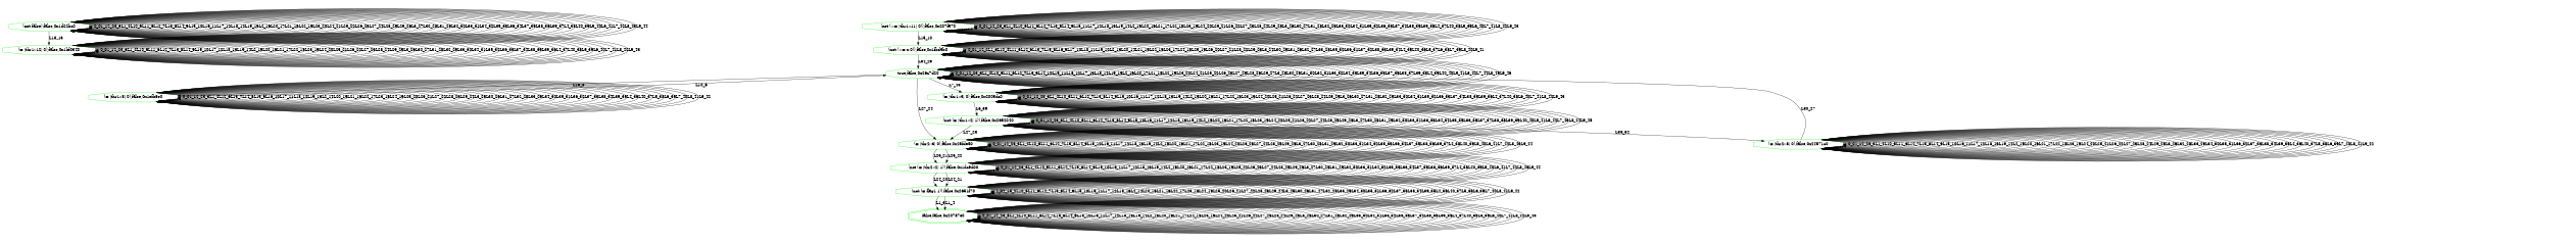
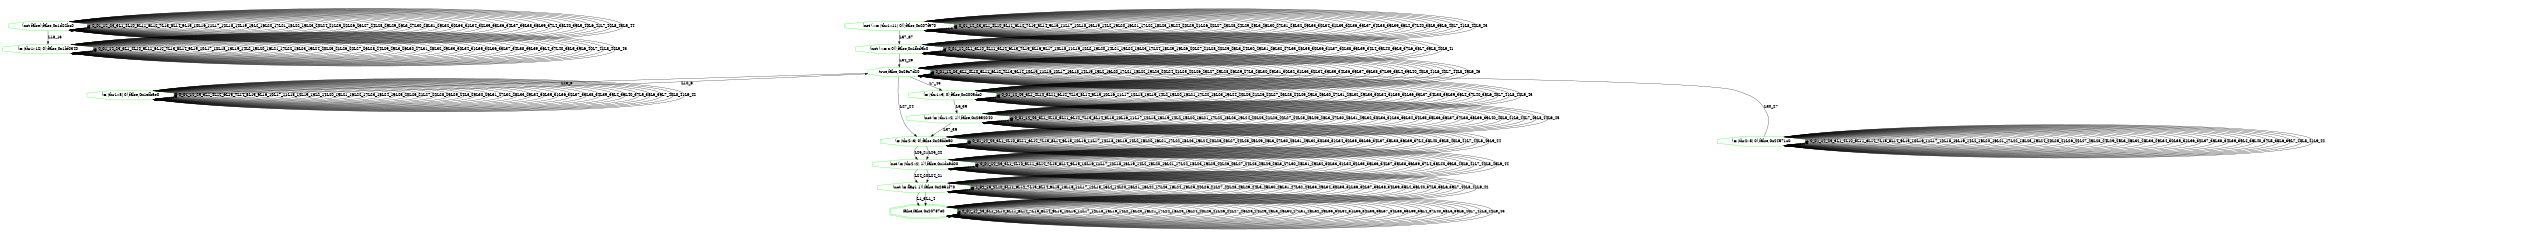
  digraph {
    node [color=green shape=octagon]
    n1 [label="(not false),false,0x1d22bc0"]
    n2 [label="(= |thr1::12| 0),false,0x1bf0340"]
    n3 [label="(not (<= |thr1::11| 0)),false,0x207f970"]
    n4 [label="(not (<= x 0)),false,0x1fbd9b0"]
    n5 [label="true,false,0x26c7d20"]
    n6 [label="(= |thr1::8| 0),false,0x1efb6e0"]
    n7 [label="(= |thr2::3| 0),false,0x25fde50"]
    n8 [label="(= |thr1::3| 0),false,0x2005dc0"]
    n9 [label="(not (= |thr2::2| 1)),false,0x1dc9d00"]
    n10 [label="(not (= |thr1::2| 1)),false,0x2652040"]
    n11 [label="(not (= flag1 1)),false,0x2651f70"]
    n12 [label="false,false,0x20787e0" shape=doubleoctagon]
    n13 [label="(= |thr2::8| 0),false,0x24571c0"]
    n1 -> n1 [label="0_0"]
    n1 -> n1 [label="1_1"]
    n1 -> n1 [label="2_2"]
    n1 -> n1 [label="3_3"]
    n1 -> n1 [label=L1_4]
    n1 -> n1 [label=L10_5]
    n1 -> n1 [label=L11_6]
    n1 -> n1 [label=L12_7]
    n1 -> n1 [label=L13_8]
    n1 -> n1 [label=L14_9]
    n1 -> n1 [label=L15_10]
    n1 -> n1 [label=L16_11]
    n1 -> n1 [label=L17_12]
    n1 -> n1 [label=L18_14]
    n1 -> n1 [label=L19_15]
    n1 -> n1 [label=L2_16]
    n1 -> n1 [label=L20_17]
    n1 -> n1 [label=L21_18]
    n1 -> n1 [label=L22_19]
    n1 -> n1 [label=L23_20]
    n1 -> n1 [label=L24_21]
    n1 -> n1 [label=L25_22]
    n1 -> n1 [label=L26_23]
    n1 -> n1 [label=L27_24]
    n1 -> n1 [label=L28_25]
    n1 -> n1 [label=L29_26]
    n1 -> n1 [label=L3_27]
    n1 -> n1 [label=L30_28]
    n1 -> n1 [label=L31_29]
    n1 -> n1 [label=L32_30]
    n1 -> n1 [label=L33_31]
    n1 -> n1 [label=L34_32]
    n1 -> n1 [label=L35_33]
    n1 -> n1 [label=L36_34]
    n1 -> n1 [label=L37_35]
    n1 -> n1 [label=L38_36]
    n1 -> n1 [label=L39_37]
    n1 -> n1 [label=L4_38]
    n1 -> n1 [label=L40_39]
    n1 -> n1 [label=L5_40]
    n1 -> n1 [label=L6_41]
    n1 -> n1 [label=L7_42]
    n1 -> n1 [label=L8_43]
    n1 -> n1 [label=L9_44]
    n1 -> n2 [label=L18_13]
    n2 -> n2 [label="0_0"]
    n2 -> n2 [label="1_1"]
    n2 -> n2 [label="2_2"]
    n2 -> n2 [label="3_3"]
    n2 -> n2 [label=L1_4]
    n2 -> n2 [label=L10_5]
    n2 -> n2 [label=L11_6]
    n2 -> n2 [label=L12_7]
    n2 -> n2 [label=L13_8]
    n2 -> n2 [label=L14_9]
    n2 -> n2 [label=L15_10]
    n2 -> n2 [label=L17_12]
    n2 -> n2 [label=L18_13]
    n2 -> n2 [label=L19_14]
    n2 -> n2 [label=L2_15]
    n2 -> n2 [label=L20_16]
    n2 -> n2 [label=L21_17]
    n2 -> n2 [label=L22_18]
    n2 -> n2 [label=L23_19]
    n2 -> n2 [label=L24_20]
    n2 -> n2 [label=L25_21]
    n2 -> n2 [label=L26_22]
    n2 -> n2 [label=L27_23]
    n2 -> n2 [label=L28_24]
    n2 -> n2 [label=L29_25]
    n2 -> n2 [label=L3_26]
    n2 -> n2 [label=L30_27]
    n2 -> n2 [label=L31_28]
    n2 -> n2 [label=L32_29]
    n2 -> n2 [label=L33_30]
    n2 -> n2 [label=L34_31]
    n2 -> n2 [label=L35_32]
    n2 -> n2 [label=L36_33]
    n2 -> n2 [label=L37_34]
    n2 -> n2 [label=L38_35]
    n2 -> n2 [label=L39_36]
    n2 -> n2 [label=L4_37]
    n2 -> n2 [label=L40_38]
    n2 -> n2 [label=L5_39]
    n2 -> n2 [label=L6_40]
    n2 -> n2 [label=L7_41]
    n2 -> n2 [label=L8_42]
    n2 -> n2 [label=L9_43]
    n3 -> n3 [label="0_0"]
    n3 -> n3 [label="1_1"]
    n3 -> n3 [label="2_2"]
    n3 -> n3 [label="3_3"]
    n3 -> n3 [label=L1_4]
    n3 -> n3 [label=L10_5]
    n3 -> n3 [label=L11_6]
    n3 -> n3 [label=L12_7]
    n3 -> n3 [label=L13_8]
    n3 -> n3 [label=L14_9]
    n3 -> n3 [label=L16_11]
    n3 -> n3 [label=L17_12]
    n3 -> n3 [label=L18_13]
    n3 -> n3 [label=L19_14]
    n3 -> n3 [label=L2_15]
    n3 -> n3 [label=L20_16]
    n3 -> n3 [label=L21_17]
    n3 -> n3 [label=L22_18]
    n3 -> n3 [label=L23_19]
    n3 -> n3 [label=L24_20]
    n3 -> n3 [label=L25_21]
    n3 -> n3 [label=L26_22]
    n3 -> n3 [label=L27_23]
    n3 -> n3 [label=L28_24]
    n3 -> n3 [label=L29_25]
    n3 -> n3 [label=L3_26]
    n3 -> n3 [label=L30_27]
    n3 -> n3 [label=L31_28]
    n3 -> n3 [label=L32_29]
    n3 -> n3 [label=L33_30]
    n3 -> n3 [label=L34_31]
    n3 -> n3 [label=L35_32]
    n3 -> n3 [label=L36_33]
    n3 -> n3 [label=L37_34]
    n3 -> n3 [label=L38_35]
    n3 -> n3 [label=L39_36]
    n3 -> n3 [label=L4_37]
    n3 -> n3 [label=L40_38]
    n3 -> n3 [label=L5_39]
    n3 -> n3 [label=L6_40]
    n3 -> n3 [label=L7_41]
    n3 -> n3 [label=L8_42]
    n3 -> n3 [label=L9_43]
-   n3 -> n4 [label=L15_10]
+   n3 -> n4 [label=L37_37]
    n4 -> n4 [label="0_0"]
    n4 -> n4 [label="1_1"]
    n4 -> n4 [label="2_2"]
    n4 -> n4 [label=L1_3]
    n4 -> n4 [label=L10_4]
    n4 -> n4 [label=L11_5]
    n4 -> n4 [label=L12_6]
    n4 -> n4 [label=L13_7]
    n4 -> n4 [label=L15_8]
    n4 -> n4 [label=L16_9]
    n4 -> n4 [label=L17_10]
    n4 -> n4 [label=L18_11]
    n4 -> n4 [label=L19_12]
    n4 -> n4 [label=L2_13]
    n4 -> n4 [label=L20_14]
    n4 -> n4 [label=L21_15]
    n4 -> n4 [label=L22_16]
    n4 -> n4 [label=L23_17]
    n4 -> n4 [label=L24_18]
    n4 -> n4 [label=L25_19]
    n4 -> n4 [label=L26_20]
    n4 -> n4 [label=L27_21]
    n4 -> n4 [label=L28_22]
    n4 -> n4 [label=L29_23]
    n4 -> n4 [label=L3_24]
    n4 -> n4 [label=L30_25]
    n4 -> n4 [label=L31_26]
    n4 -> n4 [label=L32_27]
    n4 -> n4 [label=L33_28]
    n4 -> n4 [label=L35_30]
    n4 -> n4 [label=L36_31]
    n4 -> n4 [label=L37_32]
    n4 -> n4 [label=L38_33]
    n4 -> n4 [label=L39_34]
    n4 -> n4 [label=L4_35]
    n4 -> n4 [label=L40_36]
    n4 -> n4 [label=L5_37]
    n4 -> n4 [label=L6_38]
    n4 -> n4 [label=L7_39]
    n4 -> n4 [label=L8_40]
    n4 -> n4 [label=L9_41]
    n4 -> n5 [label=L34_29]
    n5 -> n5 [label="0_0"]
    n5 -> n5 [label="1_1"]
    n5 -> n5 [label="2_2"]
    n5 -> n5 [label="3_3"]
    n5 -> n5 [label=L1_4]
    n5 -> n5 [label=L10_5]
    n5 -> n5 [label=L11_6]
    n5 -> n5 [label=L12_7]
    n5 -> n5 [label=L13_9]
    n5 -> n5 [label=L14_10]
    n5 -> n5 [label=L15_11]
    n5 -> n5 [label=L16_12]
    n5 -> n5 [label=L17_13]
    n5 -> n5 [label=L18_14]
    n5 -> n5 [label=L19_15]
    n5 -> n5 [label=L2_16]
    n5 -> n5 [label=L20_17]
    n5 -> n5 [label=L21_18]
    n5 -> n5 [label=L22_19]
    n5 -> n5 [label=L23_20]
    n5 -> n5 [label=L24_21]
    n5 -> n5 [label=L25_22]
    n5 -> n5 [label=L26_23]
    n5 -> n5 [label=L27_25]
    n5 -> n5 [label=L28_26]
    n5 -> n5 [label=L29_27]
    n5 -> n5 [label=L3_28]
    n5 -> n5 [label=L30_29]
    n5 -> n5 [label=L31_30]
    n5 -> n5 [label=L32_31]
    n5 -> n5 [label=L33_32]
    n5 -> n5 [label=L34_33]
    n5 -> n5 [label=L35_34]
    n5 -> n5 [label=L36_35]
    n5 -> n5 [label=L37_36]
    n5 -> n5 [label=L38_37]
    n5 -> n5 [label=L39_38]
    n5 -> n5 [label=L4_39]
    n5 -> n5 [label=L40_40]
    n5 -> n5 [label=L5_41]
    n5 -> n5 [label=L6_42]
    n5 -> n5 [label=L7_44]
    n5 -> n5 [label=L8_45]
    n5 -> n5 [label=L9_46]
    n5 -> n6 [label=L13_8]
    n5 -> n7 [label=L27_24]
    n5 -> n8 [label=L7_43]
    n6 -> n5 [label=L10_6]
    n6 -> n6 [label="0_0"]
    n6 -> n6 [label="1_1"]
    n6 -> n6 [label="2_2"]
    n6 -> n6 [label="3_3"]
    n6 -> n6 [label=L1_4]
    n6 -> n6 [label=L12_6]
    n6 -> n6 [label=L13_7]
    n6 -> n6 [label=L14_8]
    n6 -> n6 [label=L15_9]
    n6 -> n6 [label=L16_10]
    n6 -> n6 [label=L17_11]
    n6 -> n6 [label=L18_12]
    n6 -> n6 [label=L19_13]
    n6 -> n6 [label=L2_14]
    n6 -> n6 [label=L20_15]
    n6 -> n6 [label=L21_16]
    n6 -> n6 [label=L22_17]
    n6 -> n6 [label=L23_18]
    n6 -> n6 [label=L24_19]
    n6 -> n6 [label=L25_20]
    n6 -> n6 [label=L26_21]
    n6 -> n6 [label=L27_22]
    n6 -> n6 [label=L28_23]
    n6 -> n6 [label=L29_24]
    n6 -> n6 [label=L3_25]
    n6 -> n6 [label=L30_26]
    n6 -> n6 [label=L31_27]
    n6 -> n6 [label=L32_28]
    n6 -> n6 [label=L33_29]
    n6 -> n6 [label=L34_30]
    n6 -> n6 [label=L35_31]
    n6 -> n6 [label=L36_32]
    n6 -> n6 [label=L37_33]
    n6 -> n6 [label=L38_34]
    n6 -> n6 [label=L39_35]
    n6 -> n6 [label=L4_36]
    n6 -> n6 [label=L40_37]
    n6 -> n6 [label=L5_38]
    n6 -> n6 [label=L6_39]
    n6 -> n6 [label=L7_40]
    n6 -> n6 [label=L8_41]
    n6 -> n6 [label=L9_42]
    n7 -> n7 [label="0_0"]
    n7 -> n7 [label="1_1"]
    n7 -> n7 [label="2_2"]
    n7 -> n7 [label="3_3"]
    n7 -> n7 [label=L1_4]
    n7 -> n7 [label=L10_5]
    n7 -> n7 [label=L11_6]
    n7 -> n7 [label=L12_7]
    n7 -> n7 [label=L13_8]
    n7 -> n7 [label=L14_9]
    n7 -> n7 [label=L15_10]
    n7 -> n7 [label=L16_11]
    n7 -> n7 [label=L17_12]
    n7 -> n7 [label=L18_13]
    n7 -> n7 [label=L19_14]
    n7 -> n7 [label=L2_15]
    n7 -> n7 [label=L20_16]
    n7 -> n7 [label=L21_17]
    n7 -> n7 [label=L22_18]
    n7 -> n7 [label=L23_19]
    n7 -> n7 [label=L24_20]
    n7 -> n7 [label=L26_23]
    n7 -> n7 [label=L27_24]
    n7 -> n7 [label=L28_25]
    n7 -> n7 [label=L29_26]
    n7 -> n7 [label=L3_27]
    n7 -> n7 [label=L30_28]
    n7 -> n7 [label=L31_29]
    n7 -> n7 [label=L32_30]
    n7 -> n7 [label=L33_31]
    n7 -> n7 [label=L34_32]
    n7 -> n7 [label=L35_33]
    n7 -> n7 [label=L36_34]
    n7 -> n7 [label=L37_35]
    n7 -> n7 [label=L38_36]
    n7 -> n7 [label=L39_37]
    n7 -> n7 [label=L4_38]
    n7 -> n7 [label=L40_39]
    n7 -> n7 [label=L5_40]
    n7 -> n7 [label=L6_41]
    n7 -> n7 [label=L7_42]
    n7 -> n7 [label=L8_43]
    n7 -> n7 [label=L9_44]
    n7 -> n9 [label=L25_21]
    n7 -> n9 [label=L25_22]
    n8 -> n8 [label="0_0"]
    n8 -> n8 [label="1_1"]
    n8 -> n8 [label="2_2"]
    n8 -> n8 [label="3_3"]
    n8 -> n8 [label=L1_4]
    n8 -> n8 [label=L10_5]
    n8 -> n8 [label=L11_6]
    n8 -> n8 [label=L12_7]
    n8 -> n8 [label=L13_8]
    n8 -> n8 [label=L14_9]
    n8 -> n8 [label=L15_10]
    n8 -> n8 [label=L16_11]
    n8 -> n8 [label=L17_12]
    n8 -> n8 [label=L18_13]
    n8 -> n8 [label=L19_14]
    n8 -> n8 [label=L2_15]
    n8 -> n8 [label=L20_16]
    n8 -> n8 [label=L21_17]
    n8 -> n8 [label=L22_18]
    n8 -> n8 [label=L23_19]
    n8 -> n8 [label=L24_20]
    n8 -> n8 [label=L25_21]
    n8 -> n8 [label=L26_22]
    n8 -> n8 [label=L27_23]
    n8 -> n8 [label=L28_24]
    n8 -> n8 [label=L29_25]
    n8 -> n8 [label=L3_26]
    n8 -> n8 [label=L30_27]
    n8 -> n8 [label=L31_28]
    n8 -> n8 [label=L32_29]
    n8 -> n8 [label=L33_30]
    n8 -> n8 [label=L34_31]
    n8 -> n8 [label=L35_32]
    n8 -> n8 [label=L36_33]
    n8 -> n8 [label=L37_34]
    n8 -> n8 [label=L38_35]
    n8 -> n8 [label=L39_36]
    n8 -> n8 [label=L4_37]
    n8 -> n8 [label=L40_38]
    n8 -> n8 [label=L6_40]
    n8 -> n8 [label=L7_41]
    n8 -> n8 [label=L8_42]
    n8 -> n8 [label=L9_43]
    n8 -> n10 [label=L5_39]
    n9 -> n9 [label="0_0"]
    n9 -> n9 [label="1_1"]
    n9 -> n9 [label="2_2"]
    n9 -> n9 [label="3_3"]
    n9 -> n9 [label=L1_4]
    n9 -> n9 [label=L10_5]
    n9 -> n9 [label=L11_6]
    n9 -> n9 [label=L12_7]
    n9 -> n9 [label=L13_8]
    n9 -> n9 [label=L14_9]
    n9 -> n9 [label=L15_10]
    n9 -> n9 [label=L16_11]
    n9 -> n9 [label=L17_12]
    n9 -> n9 [label=L18_13]
    n9 -> n9 [label=L19_14]
    n9 -> n9 [label=L2_15]
    n9 -> n9 [label=L20_16]
    n9 -> n9 [label=L21_17]
    n9 -> n9 [label=L22_18]
    n9 -> n9 [label=L23_19]
    n9 -> n9 [label=L25_22]
    n9 -> n9 [label=L26_23]
    n9 -> n9 [label=L27_24]
    n9 -> n9 [label=L28_25]
    n9 -> n9 [label=L29_26]
    n9 -> n9 [label=L3_27]
    n9 -> n9 [label=L30_28]
    n9 -> n9 [label=L31_29]
    n9 -> n9 [label=L32_30]
    n9 -> n9 [label=L33_31]
    n9 -> n9 [label=L34_32]
    n9 -> n9 [label=L35_33]
    n9 -> n9 [label=L36_34]
    n9 -> n9 [label=L37_35]
    n9 -> n9 [label=L38_36]
    n9 -> n9 [label=L39_37]
    n9 -> n9 [label=L4_38]
    n9 -> n9 [label=L40_39]
    n9 -> n9 [label=L5_40]
    n9 -> n9 [label=L6_41]
    n9 -> n9 [label=L7_42]
    n9 -> n9 [label=L8_43]
    n9 -> n9 [label=L9_44]
    n9 -> n11 [label=L24_20]
    n9 -> n11 [label=L24_21]
-   n10 -> n7 [label=L27_23]
+   n10 -> n7 [label=L37_36]
    n10 -> n10 [label="0_0"]
    n10 -> n10 [label="1_1"]
    n10 -> n10 [label="2_2"]
    n10 -> n10 [label="3_3"]
    n10 -> n10 [label=L1_4]
    n10 -> n10 [label=L10_5]
    n10 -> n10 [label=L11_6]
    n10 -> n10 [label=L12_7]
    n10 -> n10 [label=L13_8]
    n10 -> n10 [label=L14_9]
    n10 -> n10 [label=L15_10]
    n10 -> n10 [label=L16_11]
    n10 -> n10 [label=L17_12]
    n10 -> n10 [label=L18_13]
    n10 -> n10 [label=L19_14]
    n10 -> n10 [label=L2_15]
    n10 -> n10 [label=L20_16]
    n10 -> n10 [label=L21_17]
    n10 -> n10 [label=L22_18]
    n10 -> n10 [label=L23_19]
    n10 -> n10 [label=L24_20]
    n10 -> n10 [label=L25_21]
    n10 -> n10 [label=L26_22]
    n10 -> n10 [label=L27_24]
    n10 -> n10 [label=L28_25]
    n10 -> n10 [label=L29_26]
    n10 -> n10 [label=L3_27]
    n10 -> n10 [label=L30_28]
    n10 -> n10 [label=L31_29]
    n10 -> n10 [label=L32_30]
    n10 -> n10 [label=L33_31]
    n10 -> n10 [label=L33_33]
    n10 -> n10 [label=L34_34]
    n10 -> n10 [label=L35_35]
    n10 -> n10 [label=L36_36]
    n10 -> n10 [label=L37_37]
    n10 -> n10 [label=L38_38]
    n10 -> n10 [label=L39_39]
    n10 -> n10 [label=L40_40]
    n10 -> n10 [label=L5_41]
    n10 -> n10 [label=L6_42]
    n10 -> n10 [label=L7_43]
    n10 -> n10 [label=L8_44]
    n10 -> n10 [label=L9_45]
-   n10 -> n13 [label=L33_32]
    n11 -> n11 [label="1_0"]
    n11 -> n11 [label="2_1"]
    n11 -> n11 [label="3_2"]
    n11 -> n11 [label=L10_5]
    n11 -> n11 [label=L11_6]
    n11 -> n11 [label=L12_7]
    n11 -> n11 [label=L13_8]
    n11 -> n11 [label=L14_9]
    n11 -> n11 [label=L15_10]
    n11 -> n11 [label=L16_11]
    n11 -> n11 [label=L17_12]
    n11 -> n11 [label=L18_13]
    n11 -> n11 [label=L2_14]
    n11 -> n11 [label=L20_15]
    n11 -> n11 [label=L21_16]
    n11 -> n11 [label=L22_17]
    n11 -> n11 [label=L23_18]
    n11 -> n11 [label=L24_19]
    n11 -> n11 [label=L25_20]
    n11 -> n11 [label=L26_21]
    n11 -> n11 [label=L27_22]
    n11 -> n11 [label=L28_23]
    n11 -> n11 [label=L29_24]
    n11 -> n11 [label=L3_25]
    n11 -> n11 [label=L30_26]
    n11 -> n11 [label=L31_27]
    n11 -> n11 [label=L32_28]
    n11 -> n11 [label=L33_29]
    n11 -> n11 [label=L34_30]
    n11 -> n11 [label=L35_31]
    n11 -> n11 [label=L36_32]
    n11 -> n11 [label=L37_33]
    n11 -> n11 [label=L38_34]
    n11 -> n11 [label=L39_35]
    n11 -> n11 [label=L4_36]
    n11 -> n11 [label=L40_37]
    n11 -> n11 [label=L5_38]
    n11 -> n11 [label=L6_39]
    n11 -> n11 [label=L7_40]
    n11 -> n11 [label=L8_41]
    n11 -> n11 [label=L9_42]
    n11 -> n12 [label=L1_3]
    n11 -> n12 [label=L1_4]
    n12 -> n12 [label="0_0"]
    n12 -> n12 [label="1_1"]
    n12 -> n12 [label="2_2"]
    n12 -> n12 [label="3_3"]
    n12 -> n12 [label=L1_4]
    n12 -> n12 [label=L10_5]
    n12 -> n12 [label=L11_6]
    n12 -> n12 [label=L12_7]
    n12 -> n12 [label=L13_8]
    n12 -> n12 [label=L14_9]
    n12 -> n12 [label=L15_10]
    n12 -> n12 [label=L16_11]
    n12 -> n12 [label=L17_12]
    n12 -> n12 [label=L18_13]
    n12 -> n12 [label=L19_14]
    n12 -> n12 [label=L2_15]
    n12 -> n12 [label=L20_16]
    n12 -> n12 [label=L21_17]
    n12 -> n12 [label=L22_18]
    n12 -> n12 [label=L23_19]
    n12 -> n12 [label=L24_20]
    n12 -> n12 [label=L25_21]
    n12 -> n12 [label=L26_22]
    n12 -> n12 [label=L27_23]
    n12 -> n12 [label=L28_24]
    n12 -> n12 [label=L29_25]
    n12 -> n12 [label=L3_26]
    n12 -> n12 [label=L30_27]
    n12 -> n12 [label=L31_28]
    n12 -> n12 [label=L32_29]
    n12 -> n12 [label=L33_30]
    n12 -> n12 [label=L34_31]
    n12 -> n12 [label=L35_32]
    n12 -> n12 [label=L36_33]
    n12 -> n12 [label=L37_34]
    n12 -> n12 [label=L38_35]
    n12 -> n12 [label=L39_36]
    n12 -> n12 [label=L4_37]
    n12 -> n12 [label=L40_38]
    n12 -> n12 [label=L5_39]
    n12 -> n12 [label=L6_40]
    n12 -> n12 [label=L7_41]
    n12 -> n12 [label=L8_42]
    n12 -> n12 [label=L9_43]
    n13 -> n5 [label=L30_27]
    n13 -> n13 [label="0_0"]
    n13 -> n13 [label="1_1"]
    n13 -> n13 [label="2_2"]
    n13 -> n13 [label="3_3"]
    n13 -> n13 [label=L1_4]
    n13 -> n13 [label=L10_5]
    n13 -> n13 [label=L11_6]
    n13 -> n13 [label=L12_7]
    n13 -> n13 [label=L13_8]
    n13 -> n13 [label=L14_9]
    n13 -> n13 [label=L15_10]
    n13 -> n13 [label=L16_11]
    n13 -> n13 [label=L17_12]
    n13 -> n13 [label=L18_13]
    n13 -> n13 [label=L19_14]
    n13 -> n13 [label=L2_15]
    n13 -> n13 [label=L20_16]
    n13 -> n13 [label=L21_17]
    n13 -> n13 [label=L22_18]
    n13 -> n13 [label=L23_19]
    n13 -> n13 [label=L24_20]
    n13 -> n13 [label=L25_21]
    n13 -> n13 [label=L26_22]
    n13 -> n13 [label=L27_23]
    n13 -> n13 [label=L28_24]
    n13 -> n13 [label=L29_25]
    n13 -> n13 [label=L3_26]
    n13 -> n13 [label=L32_28]
    n13 -> n13 [label=L33_29]
    n13 -> n13 [label=L34_30]
    n13 -> n13 [label=L35_31]
    n13 -> n13 [label=L36_32]
    n13 -> n13 [label=L37_33]
    n13 -> n13 [label=L38_34]
    n13 -> n13 [label=L39_35]
    n13 -> n13 [label=L4_36]
    n13 -> n13 [label=L40_37]
    n13 -> n13 [label=L5_38]
    n13 -> n13 [label=L6_39]
    n13 -> n13 [label=L7_40]
    n13 -> n13 [label=L8_41]
    n13 -> n13 [label=L9_42]
  }
